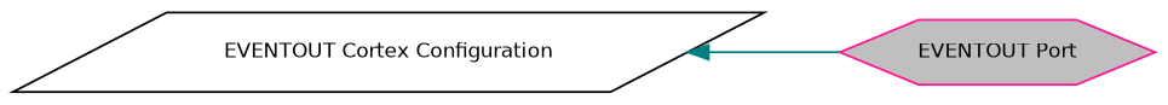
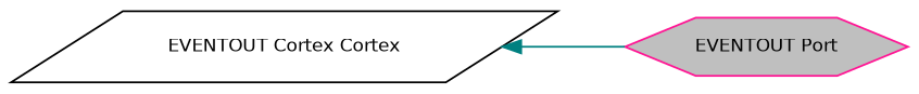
  digraph {
    rankdir=LR
    node [fontname=Helvetica fontsize=10 style=filled]
-   n1 [color=black fillcolor=white height=0.2 label="EVENTOUT Cortex Configuration" shape=parallelogram width=0.4]
+   n1 [color=black fillcolor=white height=0.2 label="EVENTOUT Cortex Cortex" shape=parallelogram width=0.4]
    n2 [color=deeppink fillcolor=grey75 fontcolor=black height=0.2 label="EVENTOUT Port" shape=hexagon width=0.4]
    n1 -> n2 [dir=back fontname=Helvetica fontsize=10 labelfontname=Helvetica labelfontsize=10 shape=plaintext style=solid color=teal]
  }
